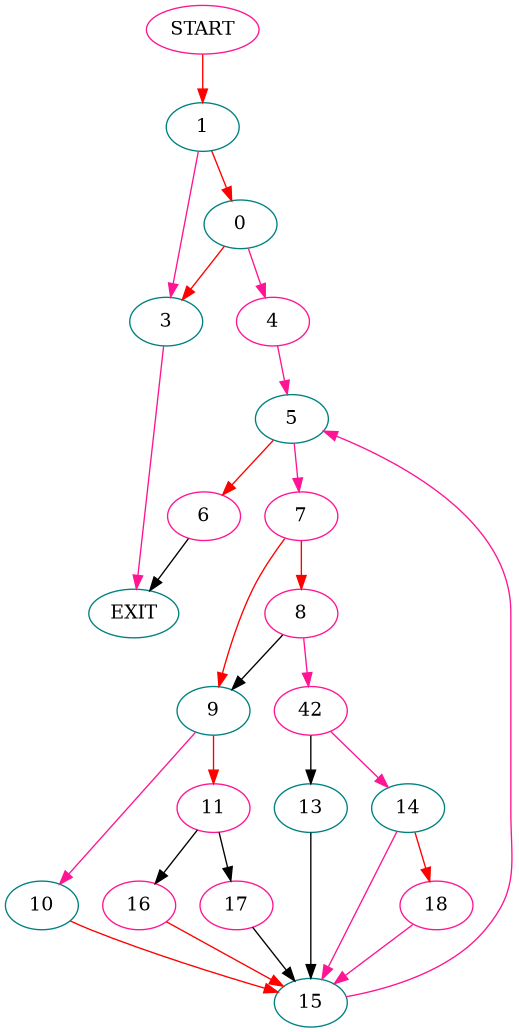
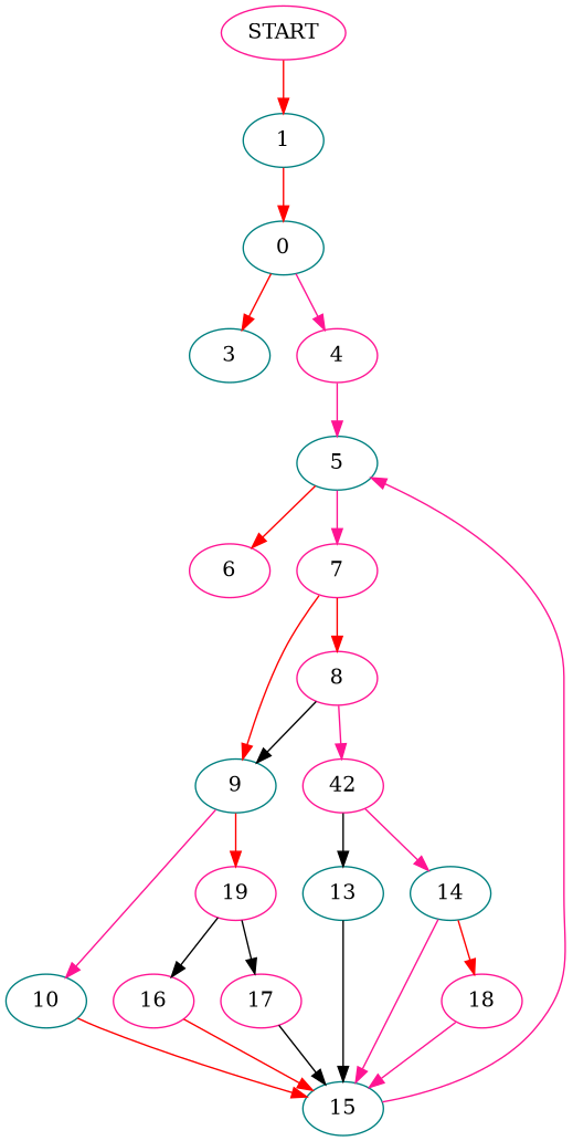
  digraph {
    node [color=deeppink]
    edge [color=deeppink]
    n1 [label=START]
    1 [color=teal]
    n3 [color=teal label=0]
    3 [color=teal]
-   n5 [color=teal label=EXIT]
    4
    5 [color=teal]
    6
    7
    8
    9 [color=teal]
    n12 [label=42]
    10 [color=teal]
-   11
+   11 [label=19]
    13 [color=teal]
    14 [color=teal]
    15 [color=teal]
    16
    17
    18
    n1 -> 1 [color=red]
    1 -> n3 [color=red]
-   1 -> 3
    n3 -> 3 [color=red]
    n3 -> 4
-   3 -> n5
    4 -> 5
    5 -> 6 [color=red]
    5 -> 7
-   6 -> n5 [color=black]
    7 -> 8 [color=red]
    7 -> 9 [color=red]
    8 -> 9 [color=black]
    8 -> n12
    9 -> 10
    9 -> 11 [color=red]
    n12 -> 13 [color=black]
    n12 -> 14
    10 -> 15 [color=red]
    11 -> 16 [color=black]
    11 -> 17 [color=black]
    13 -> 15 [color=black]
    14 -> 15
    14 -> 18 [color=red]
    15 -> 5
    16 -> 15 [color=red]
    17 -> 15 [color=black]
    18 -> 15
  }
